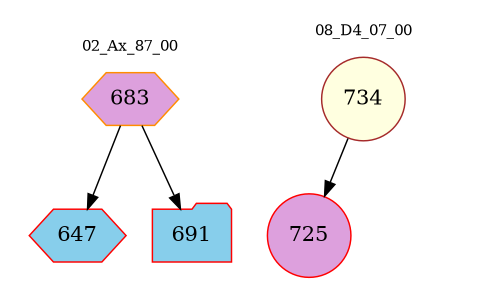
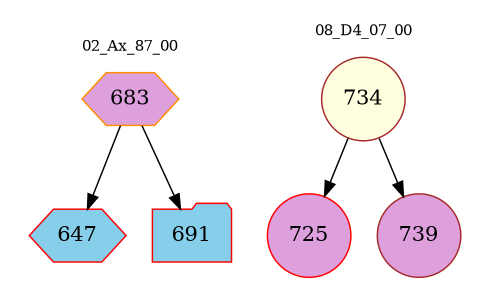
  digraph {
    fontname="DejaVu Serif"
    node [color=red fillcolor=plum fontname="DejaVu Serif" shape=circle style=filled]
    edge [color=black fontname="DejaVu Serif"]
    n1 [color=darkorange label=683 shape=hexagon]
    n2 [fillcolor=skyblue label=647 shape=hexagon]
    n3 [fillcolor=skyblue label=691 shape=folder]
    n4 [color=brown fillcolor=lightyellow label=734]
    n5 [label=725]
+   n6 [color=brown label=739]
    subgraph cluster_1 {
      color=white
      fontsize=10
      label="02_Ax_87_00"
      n1
      n2
      n3
    }
    subgraph cluster_2 {
      color=white
      fontsize=10
      label="08_D4_07_00"
      n4
      n5
+     n6
    }
    n1 -> n2
    n1 -> n3
    n4 -> n5
+   n4 -> n6
  }
